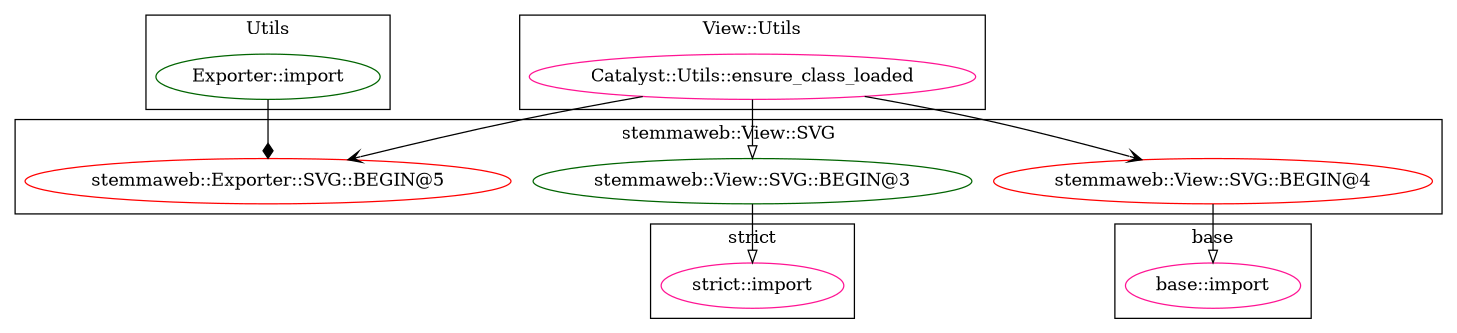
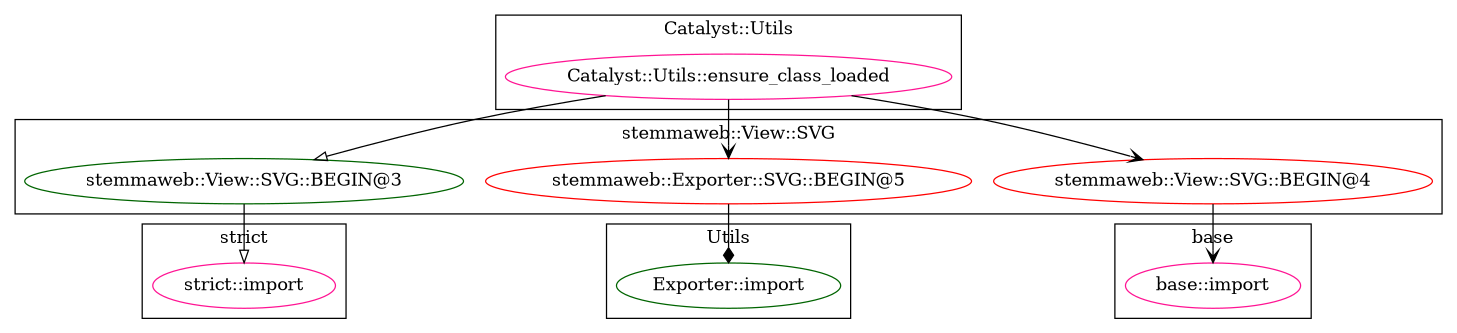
  digraph {
    node [color=deeppink]
    edge [arrowhead=vee]
    "stemmaweb::View::SVG::BEGIN@3" [color=darkgreen]
    n2 [color=red label="stemmaweb::Exporter::SVG::BEGIN@5"]
    "stemmaweb::View::SVG::BEGIN@4" [color=red]
    "base::import"
    "Exporter::import" [color=darkgreen]
    "Catalyst::Utils::ensure_class_loaded"
    "strict::import"
    subgraph cluster_1 {
      label="stemmaweb::View::SVG"
      "stemmaweb::View::SVG::BEGIN@3"
      n2
      "stemmaweb::View::SVG::BEGIN@4"
    }
    subgraph cluster_2 {
      label=base
      "base::import"
    }
    subgraph cluster_3 {
      label=Utils
      "Exporter::import"
    }
    subgraph cluster_4 {
-     label="View::Utils"
+     label="Catalyst::Utils"
      "Catalyst::Utils::ensure_class_loaded"
    }
    subgraph cluster_5 {
      label="strict"
      "strict::import"
    }
    "stemmaweb::View::SVG::BEGIN@3" -> "strict::import" [arrowhead=onormal]
-   "Exporter::import" -> n2 [arrowhead=diamond]
-   "stemmaweb::View::SVG::BEGIN@4" -> "base::import" [arrowhead=onormal]
+   n2 -> "Exporter::import" [arrowhead=diamond]
+   "stemmaweb::View::SVG::BEGIN@4" -> "base::import"
    "Catalyst::Utils::ensure_class_loaded" -> "stemmaweb::View::SVG::BEGIN@3" [arrowhead=onormal]
    "Catalyst::Utils::ensure_class_loaded" -> n2
    "Catalyst::Utils::ensure_class_loaded" -> "stemmaweb::View::SVG::BEGIN@4"
  }
